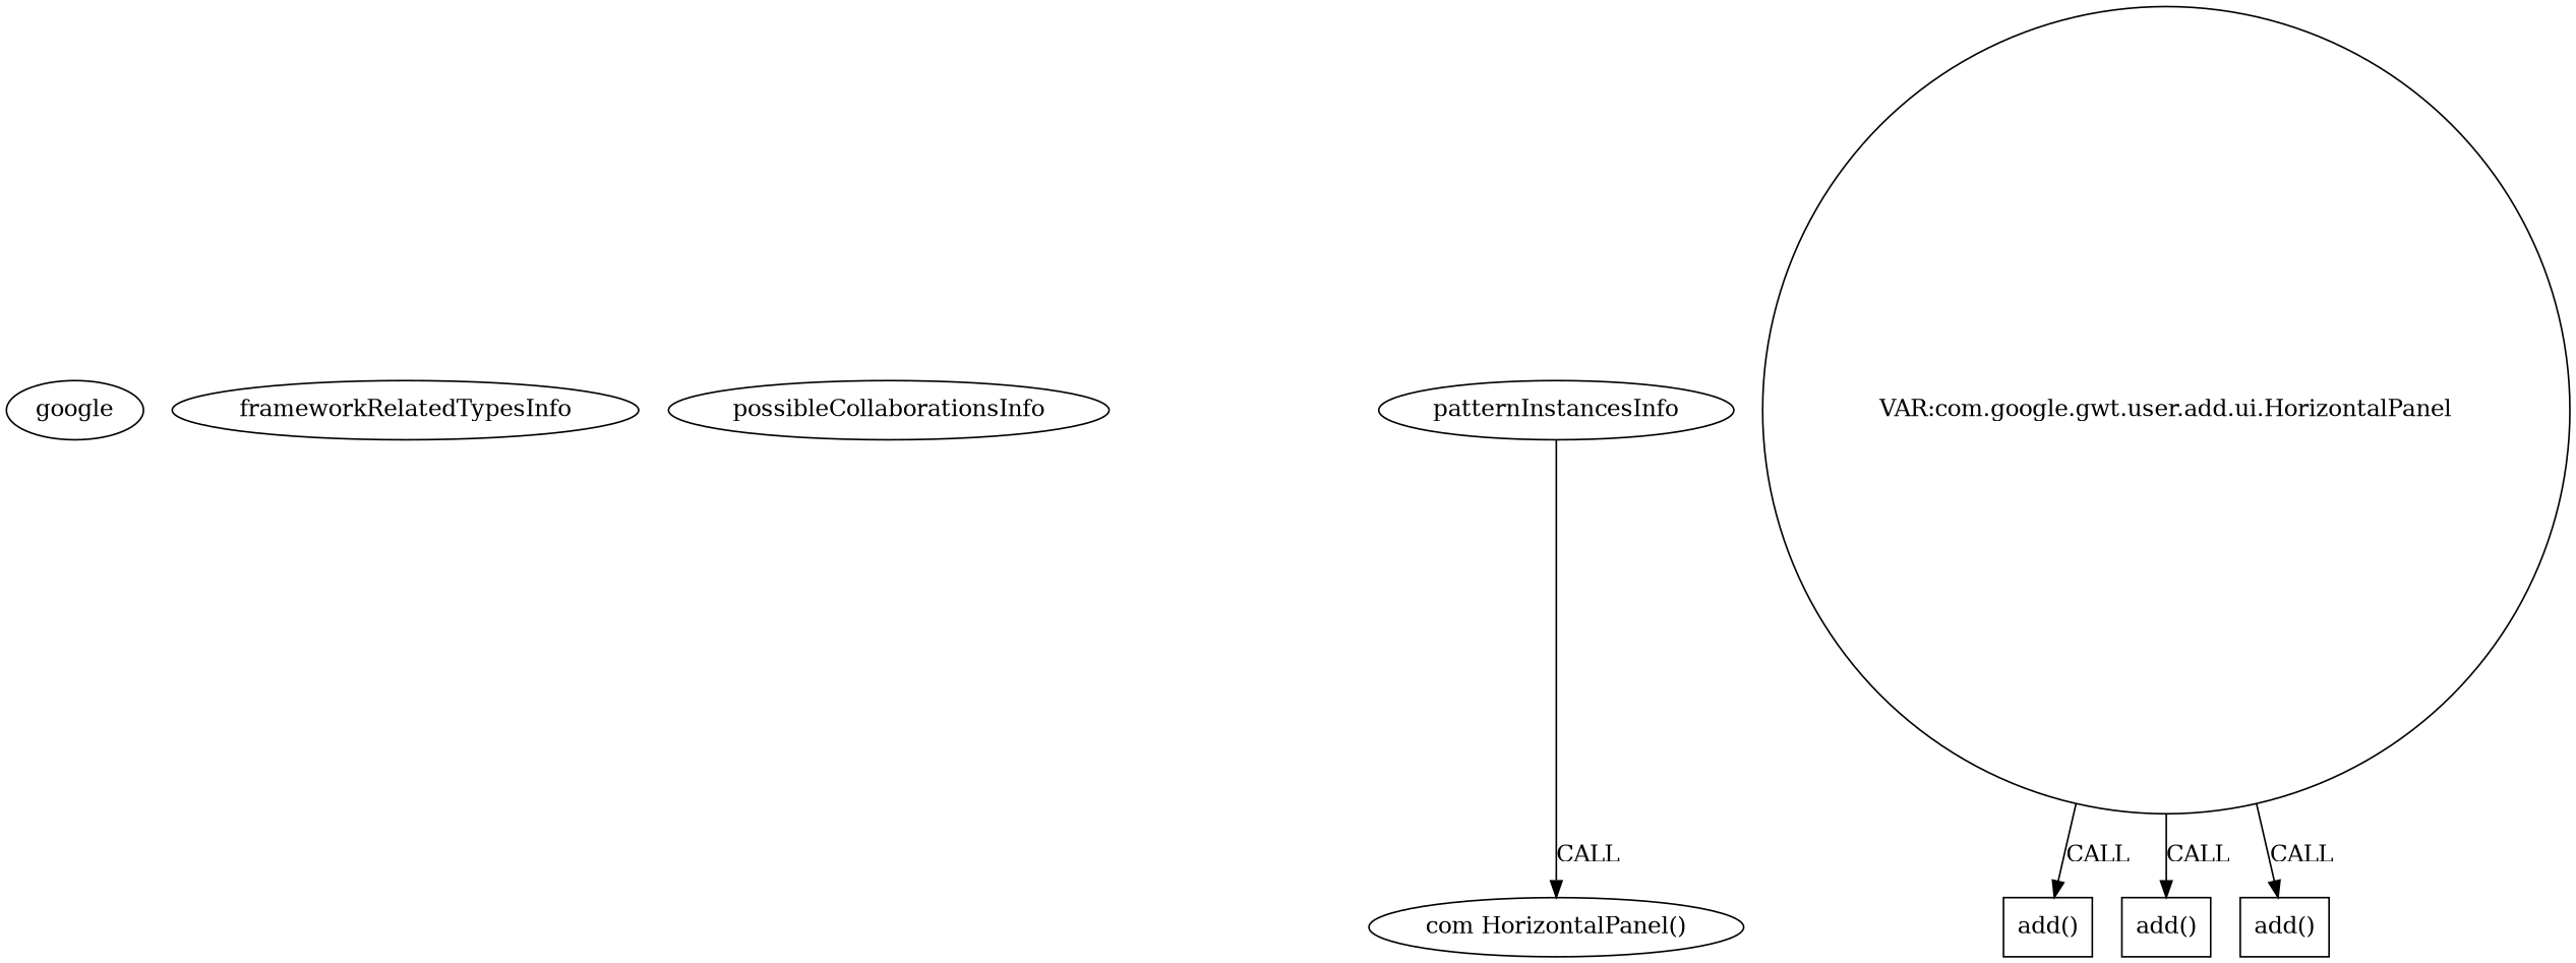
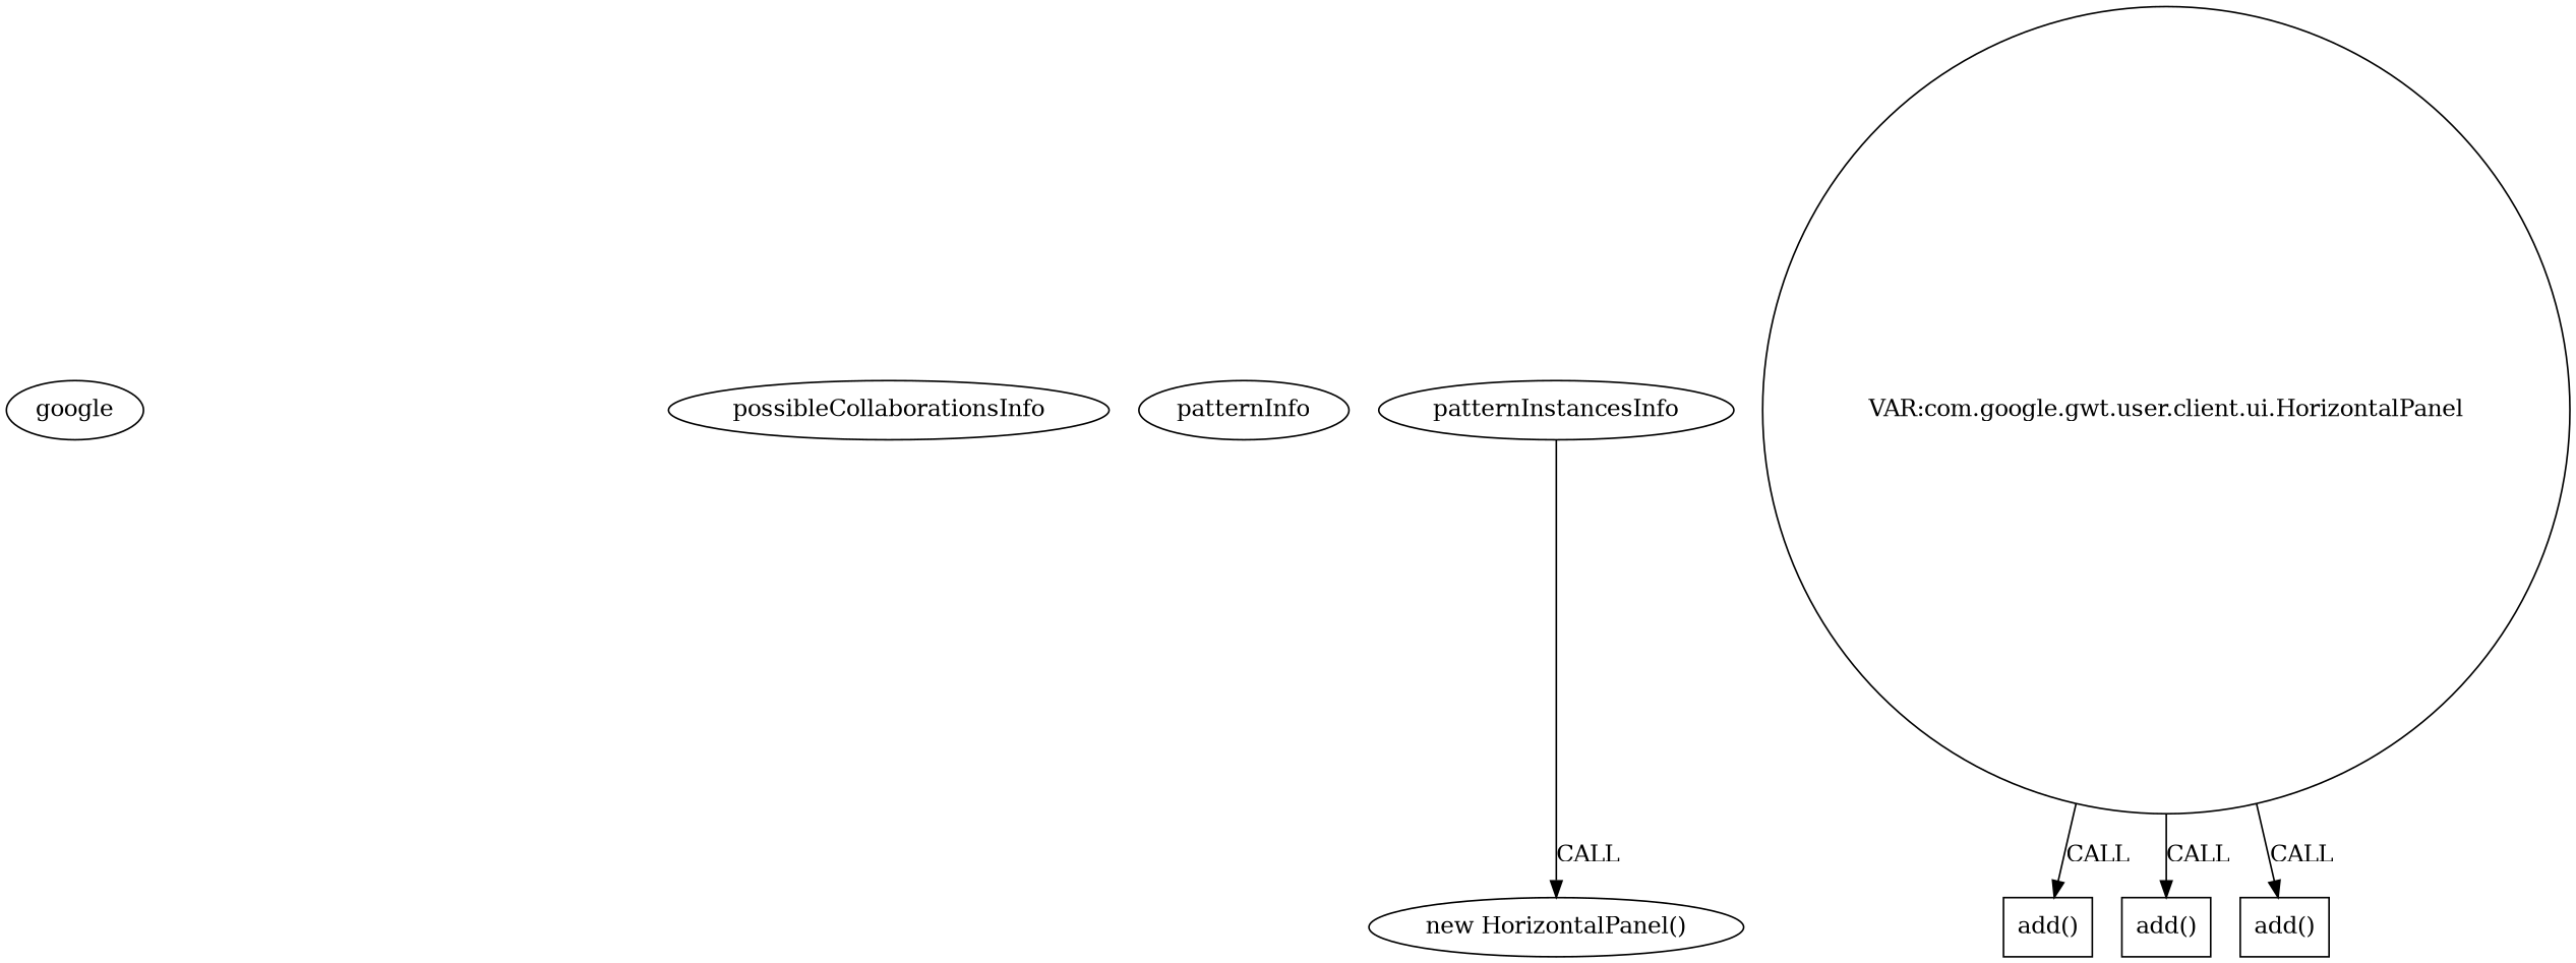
  digraph {
    n1 [category=pattern graphId=269 isAnonymous=false label=google possibleRelation=false]
-   frameworkRelatedTypesInfo
    possibleCollaborationsInfo
+   patternInfo [frequency=3.0 patternRootClient=null]
    patternInstancesInfo [0="akjava-GWT-Hangouts~/akjava-GWT-Hangouts/GWT-Hangouts-master/apps/easyoverlay/src/com/akjava/gwt/hangout/easyoverlay/client/EasyOverlay.java~EasyOverlay~492" 1="12010994-GLI-TP1~/12010994-GLI-TP1/GLI-TP1-master/src/main/java/fr/istic/m2gl/gli/client/gli.java~gli~1" 2="Max-Hailperin-MessageBoard~/Max-Hailperin-MessageBoard/MessageBoard-master/MessageBoard/src/edu/gac/mcs270/messageboard/client/MessageBoard.java~MessageBoard~324"]
-   n6 [isFrameworkType=false label="com HorizontalPanel()" vertexType=CONSTRUCTOR_CALL]
-   n7 [isFrameworkType=false label="VAR:com.google.gwt.user.add.ui.HorizontalPanel" shape=circle vertexType=VARIABLE_EXPRESION]
+   n6 [isFrameworkType=false label="new HorizontalPanel()" vertexType=CONSTRUCTOR_CALL]
+   n7 [isFrameworkType=false label="VAR:com.google.gwt.user.client.ui.HorizontalPanel" shape=circle vertexType=VARIABLE_EXPRESION]
    n8 [isFrameworkType=false label="add()" shape=box vertexType=INSIDE_CALL]
    n9 [isFrameworkType=false label="add()" shape=box vertexType=INSIDE_CALL]
    n10 [isFrameworkType=false label="add()" shape=box vertexType=INSIDE_CALL]
    patternInstancesInfo -> n6 [label=CALL]
    n7 -> n8 [label=CALL]
    n7 -> n9 [label=CALL]
    n7 -> n10 [label=CALL]
  }
